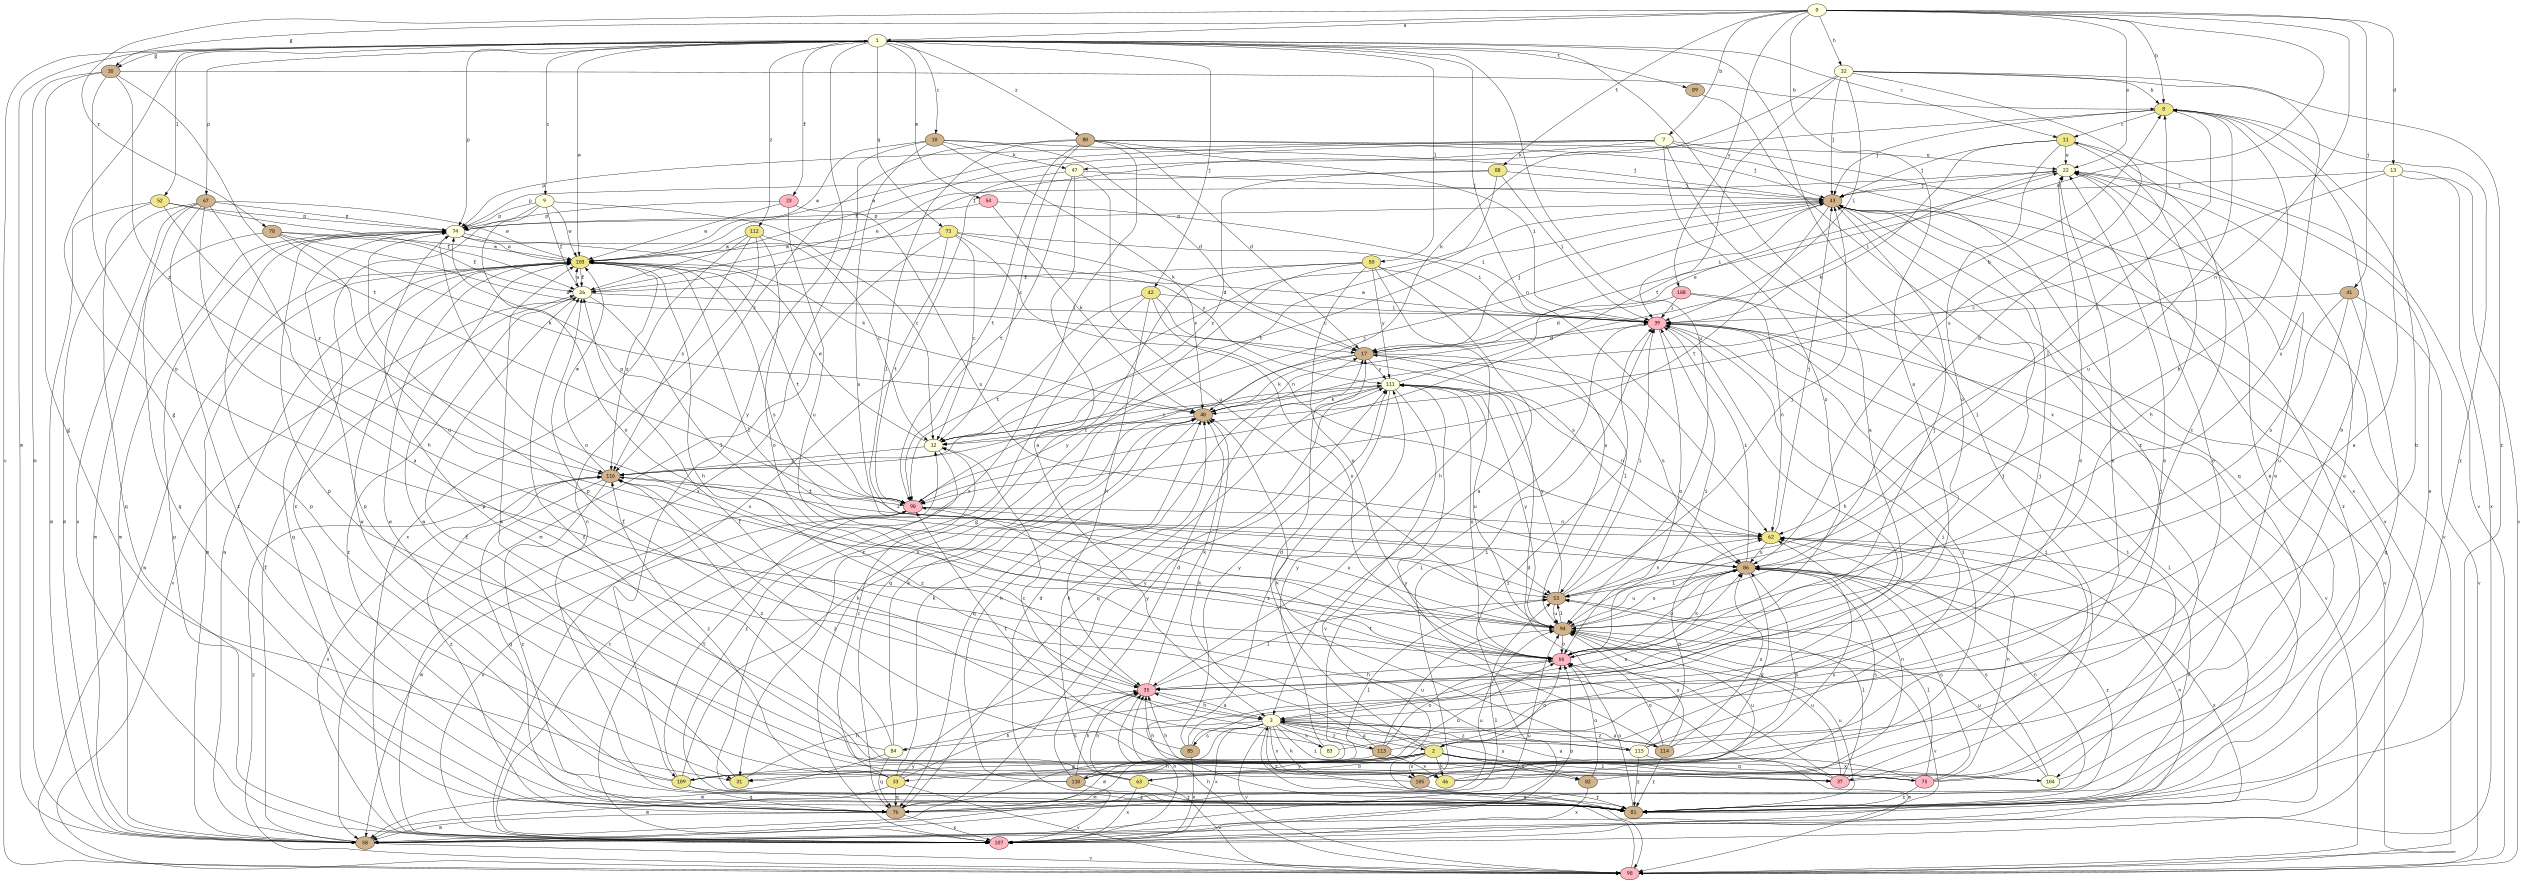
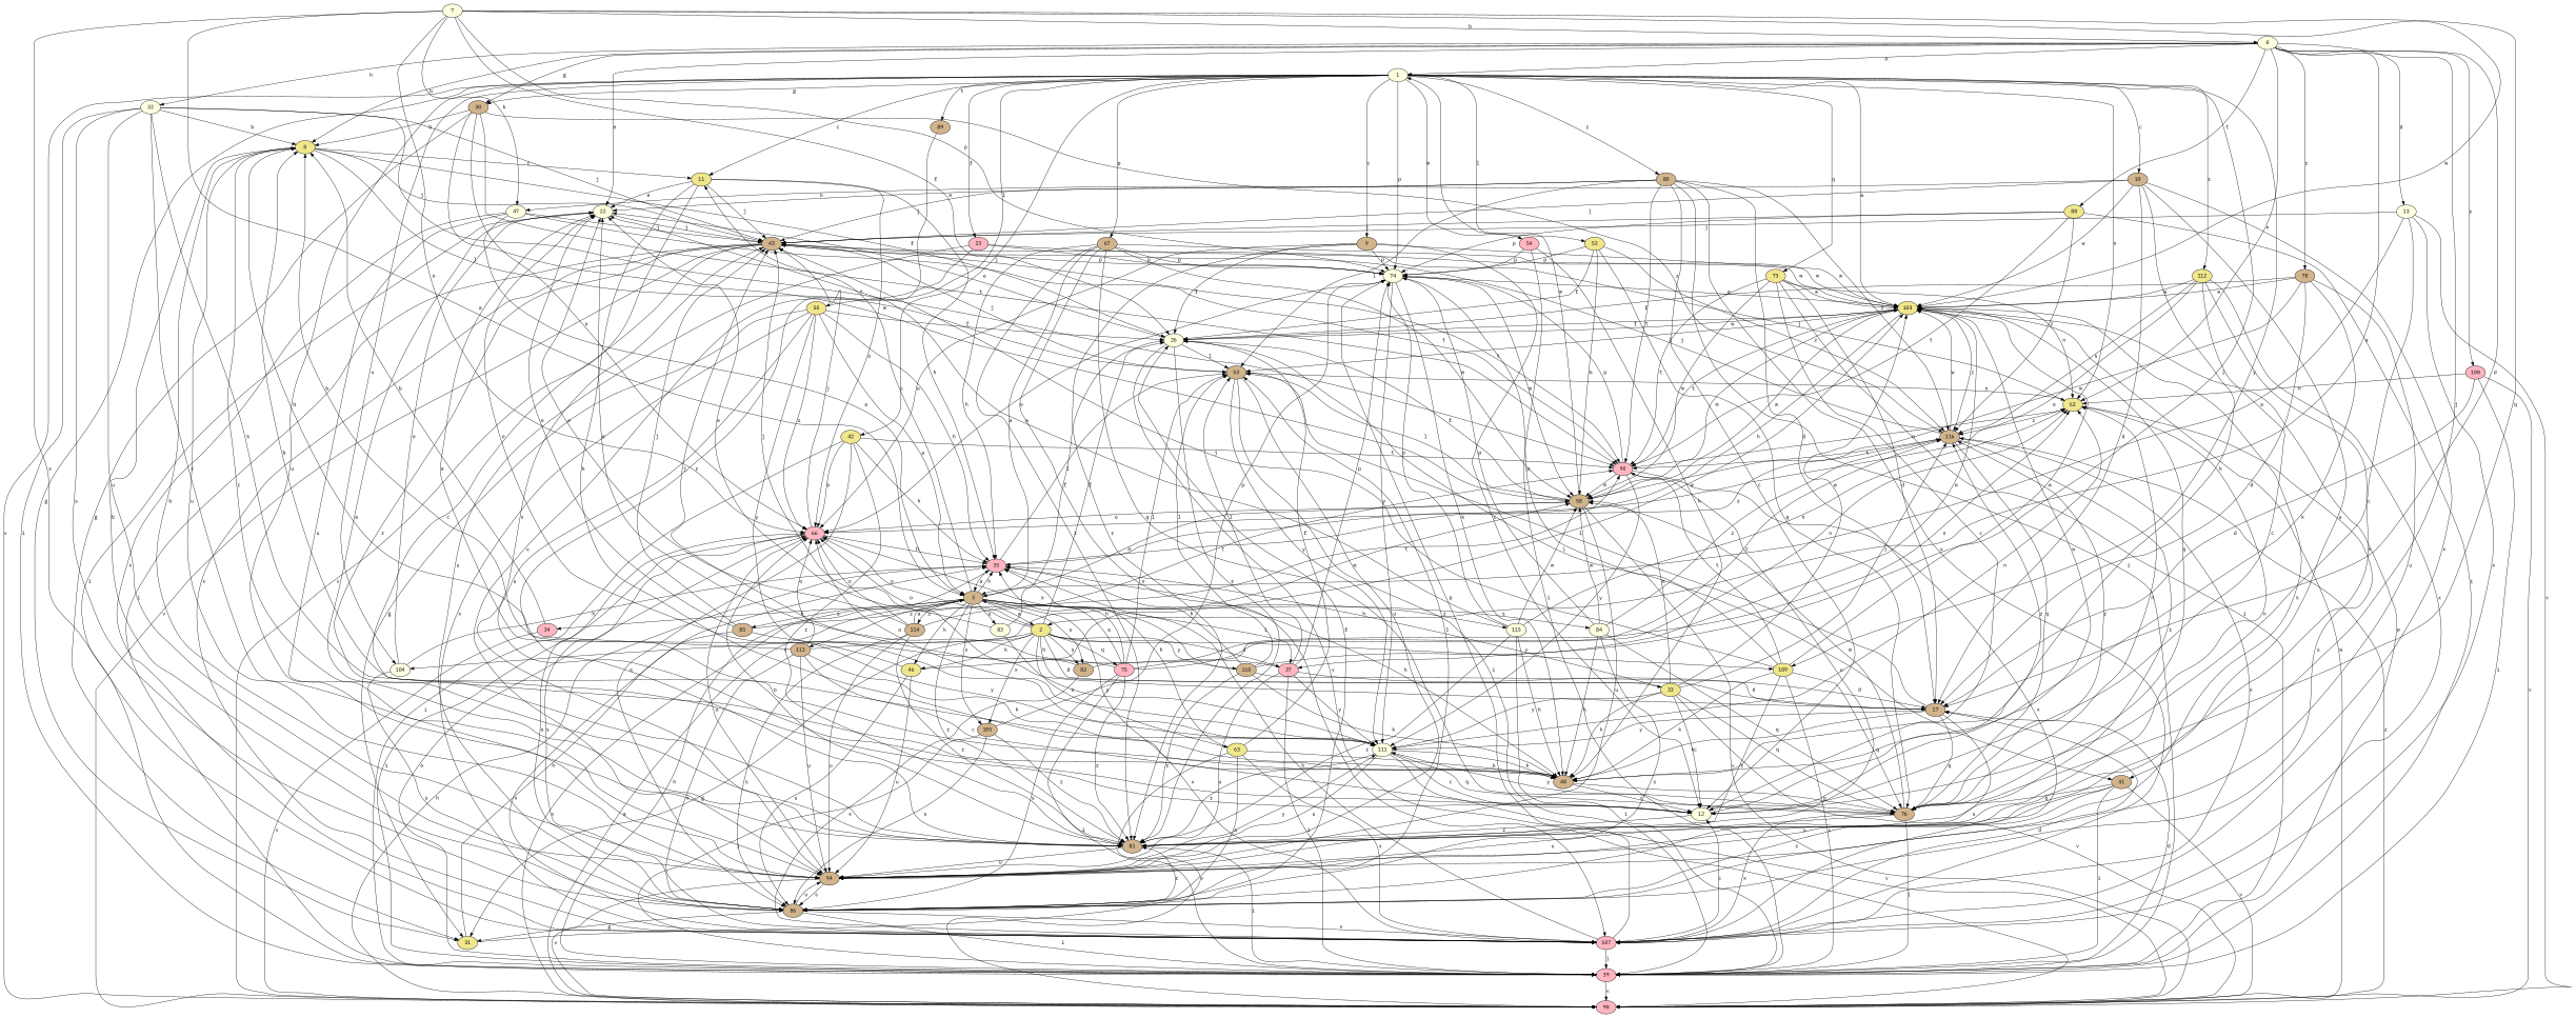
  strict digraph {
    fontname="IBM Plex Mono"
    node [fillcolor=tan fontname="IBM Plex Mono" style=filled]
    edge [fontname="IBM Plex Mono"]
    0 [fillcolor=lightyellow]
    1 [fillcolor=lightyellow]
    2 [fillcolor=khaki]
    7 [fillcolor=lightyellow]
    8 [fillcolor=khaki]
    13 [fillcolor=lightyellow]
    17
    22 [fillcolor=lightyellow]
    30
    32 [fillcolor=lightyellow]
    41
    62 [fillcolor=khaki]
    78
    88 [fillcolor=khaki]
    108 [fillcolor=lightpink]
-   9 [fillcolor=lightyellow]
+   9
    10
    11 [fillcolor=khaki]
    23 [fillcolor=lightpink]
    31 [fillcolor=khaki]
    37 [fillcolor=lightpink]
    42 [fillcolor=khaki]
    50 [fillcolor=khaki]
    52 [fillcolor=khaki]
    54 [fillcolor=lightpink]
    67
    n27 [fillcolor=lightyellow label=74]
    73 [fillcolor=khaki]
    80
    89
    n31 [label=94]
    98 [fillcolor=lightpink]
    103 [fillcolor=khaki]
    104 [fillcolor=lightyellow]
    109 [fillcolor=khaki]
    112 [fillcolor=khaki]
    26 [fillcolor=lightyellow]
    33 [fillcolor=khaki]
    43
    46 [fillcolor=khaki]
    63 [fillcolor=khaki]
    66 [fillcolor=lightpink]
    75 [fillcolor=lightpink]
    82
    105
    110
-   3 [fillcolor=lightyellow]
+   3
    107 [fillcolor=lightpink]
    47 [fillcolor=lightyellow]
    76
    81
    53
    12 [fillcolor=lightyellow]
    48
    86
    111 [fillcolor=lightyellow]
    39 [fillcolor=lightpink]
    58
    116
    90 [fillcolor=lightpink]
    35 [fillcolor=lightpink]
+   34 [fillcolor=lightpink]
    83 [fillcolor=lightyellow]
    84 [fillcolor=lightyellow]
    85
    113
    114
    115 [fillcolor=lightyellow]
    0 -> 1 [label=a]
    0 -> 2 [label=a]
-   0 -> 7 [label=b]
+   7 -> 0 [label=b]
    0 -> 8 [label=b]
    0 -> 13 [label=d]
    0 -> 17 [label=d]
    0 -> 22 [label=e]
    0 -> 30 [label=g]
    0 -> 32 [label=h]
    0 -> 41 [label=j]
    0 -> 62 [label=n]
    0 -> 78 [label=r]
    0 -> 88 [label=t]
    0 -> 108 [label=y]
    1 -> 30 [label=g]
    1 -> 62 [label=n]
    1 -> 9 [label=c]
    1 -> 10 [label=c]
    1 -> 11 [label=c]
    1 -> 23 [label=f]
    1 -> 31 [label=g]
    1 -> 37 [label=i]
    1 -> 42 [label=j]
    1 -> 50 [label=l]
    1 -> 52 [label=l]
    1 -> 54 [label=m]
    1 -> 67 [label=p]
    1 -> n27 [label=p]
    1 -> 73 [label=q]
    1 -> 80 [label=r]
    1 -> 89 [label=t]
    1 -> n31 [label=u]
    1 -> 98 [label=v]
    1 -> 103 [label=w]
    1 -> 104 [label=x]
    1 -> 109 [label=y]
    1 -> 112 [label=z]
    2 -> 17 [label=d]
    2 -> 31 [label=g]
    2 -> 37 [label=i]
    2 -> 104 [label=x]
    2 -> 109 [label=y]
    2 -> 26 [label=f]
    2 -> 33 [label=h]
    2 -> 43 [label=j]
    2 -> 46 [label=k]
    2 -> 63 [label=o]
    2 -> 66 [label=o]
    2 -> 75 [label=q]
    2 -> 82 [label=s]
    2 -> 105 [label=x]
    2 -> 110 [label=y]
    7 -> n27 [label=p]
    7 -> 103 [label=w]
    7 -> 26 [label=f]
    7 -> 66 [label=o]
    7 -> 3 [label=a]
    7 -> 107 [label=x]
    7 -> 47 [label=k]
    7 -> 76 [label=q]
    8 -> 11 [label=c]
    8 -> n31 [label=u]
    8 -> 26 [label=f]
    8 -> 43 [label=j]
    8 -> 81 [label=r]
    8 -> 53 [label=l]
    13 -> 98 [label=v]
    13 -> 43 [label=j]
    13 -> 3 [label=a]
    13 -> 107 [label=x]
    13 -> 12 [label=c]
    17 -> 43 [label=j]
    17 -> 76 [label=q]
    17 -> 53 [label=l]
    17 -> 48 [label=k]
    17 -> 86 [label=s]
    17 -> 111 [label=y]
    22 -> 43 [label=j]
    22 -> 39 [label=i]
    30 -> 8 [label=b]
    30 -> 31 [label=g]
    30 -> 66 [label=o]
    30 -> 58 [label=m]
    30 -> 116 [label=z]
    30 -> 90 [label=t]
    32 -> 8 [label=b]
    32 -> n31 [label=u]
    32 -> 43 [label=j]
    32 -> 81 [label=r]
    32 -> 48 [label=k]
    32 -> 86 [label=s]
    32 -> 39 [label=i]
    32 -> 90 [label=t]
    41 -> n31 [label=u]
    41 -> 98 [label=v]
    41 -> 76 [label=q]
    41 -> 86 [label=s]
    41 -> 39 [label=i]
    62 -> 43 [label=j]
    62 -> 86 [label=s]
    62 -> 116 [label=z]
    78 -> 17 [label=d]
    78 -> n31 [label=u]
    78 -> 103 [label=w]
    78 -> 26 [label=f]
    78 -> 48 [label=k]
    78 -> 58 [label=m]
    88 -> n27 [label=p]
    88 -> 43 [label=j]
    88 -> 39 [label=i]
    88 -> 116 [label=z]
    88 -> 90 [label=t]
    108 -> 17 [label=d]
    108 -> 62 [label=n]
    108 -> 98 [label=v]
    108 -> 39 [label=i]
    9 -> n27 [label=p]
    9 -> 103 [label=w]
    9 -> 26 [label=f]
    9 -> 66 [label=o]
    9 -> 81 [label=r]
    9 -> 12 [label=c]
    10 -> 17 [label=d]
    10 -> n31 [label=u]
    10 -> 103 [label=w]
    10 -> 43 [label=j]
    10 -> 107 [label=x]
    10 -> 47 [label=k]
    10 -> 48 [label=k]
    11 -> 22 [label=e]
    11 -> 98 [label=v]
    11 -> 43 [label=j]
    11 -> 66 [label=o]
    11 -> 48 [label=k]
    11 -> 35 [label=h]
    23 -> n27 [label=p]
    23 -> n31 [label=u]
    23 -> 103 [label=w]
    23 -> 86 [label=s]
    31 -> 26 [label=f]
    31 -> 35 [label=h]
    37 -> 17 [label=d]
    37 -> 22 [label=e]
    37 -> n27 [label=p]
    37 -> n31 [label=u]
    37 -> 53 [label=l]
    37 -> 111 [label=y]
    37 -> 39 [label=i]
    42 -> 66 [label=o]
    42 -> 81 [label=r]
    42 -> 86 [label=s]
    42 -> 39 [label=i]
    42 -> 90 [label=t]
    42 -> 35 [label=h]
    50 -> 31 [label=g]
    50 -> n31 [label=u]
    50 -> 26 [label=f]
    50 -> 66 [label=o]
    50 -> 3 [label=a]
    50 -> 107 [label=x]
    50 -> 111 [label=y]
    50 -> 35 [label=h]
    52 -> n27 [label=p]
    52 -> 26 [label=f]
    52 -> 76 [label=q]
    52 -> 58 [label=m]
    52 -> 116 [label=z]
    54 -> n27 [label=p]
    54 -> 48 [label=k]
    54 -> 39 [label=i]
    67 -> n27 [label=p]
    67 -> 103 [label=w]
    67 -> 3 [label=a]
    67 -> 107 [label=x]
    67 -> 76 [label=q]
    67 -> 81 [label=r]
    67 -> 58 [label=m]
    67 -> 35 [label=h]
    n27 -> 103 [label=w]
    n27 -> 66 [label=o]
    n27 -> 48 [label=k]
    n27 -> 111 [label=y]
    n27 -> 58 [label=m]
    73 -> 17 [label=d]
    73 -> 62 [label=n]
    73 -> 103 [label=w]
    73 -> 12 [label=c]
    73 -> 39 [label=i]
    73 -> 58 [label=m]
    73 -> 90 [label=t]
    80 -> 17 [label=d]
    80 -> 22 [label=e]
    80 -> 43 [label=j]
    80 -> 107 [label=x]
    80 -> 53 [label=l]
    80 -> 12 [label=c]
    80 -> 39 [label=i]
    80 -> 116 [label=z]
    80 -> 90 [label=t]
    89 -> 81 [label=r]
    n31 -> 8 [label=b]
    n31 -> 98 [label=v]
    n31 -> 66 [label=o]
-   n31 -> 53 [label=l]
    n31 -> 86 [label=s]
    n31 -> 111 [label=y]
    98 -> 103 [label=w]
    98 -> 3 [label=a]
    98 -> 116 [label=z]
    98 -> 35 [label=h]
    103 -> 26 [label=f]
    103 -> 76 [label=q]
    103 -> 53 [label=l]
    103 -> 86 [label=s]
    103 -> 58 [label=m]
    103 -> 116 [label=z]
    103 -> 90 [label=t]
    103 -> 35 [label=h]
    104 -> 22 [label=e]
-   104 -> n31 [label=u]
    104 -> 86 [label=s]
    104 -> 35 [label=h]
    109 -> n27 [label=p]
    109 -> 103 [label=w]
    109 -> 43 [label=j]
    109 -> 76 [label=q]
    109 -> 81 [label=r]
    109 -> 48 [label=k]
    109 -> 39 [label=i]
    109 -> 90 [label=t]
    112 -> 103 [label=w]
    112 -> 66 [label=o]
    112 -> 107 [label=x]
    112 -> 81 [label=n]
    112 -> 12 [label=c]
    112 -> 116 [label=s]
    26 -> 22 [label=e]
    26 -> 98 [label=v]
    26 -> 103 [label=w]
    26 -> 81 [label=r]
    26 -> 53 [label=l]
-   26 -> 39 [label=i]
+   26 -> 41 [label=i]
    33 -> 98 [label=v]
    33 -> 103 [label=w]
    33 -> 76 [label=q]
    33 -> 12 [label=c]
    33 -> 48 [label=k]
    33 -> 111 [label=y]
    33 -> 58 [label=m]
    33 -> 116 [label=z]
    33 -> 35 [label=h]
    43 -> n27 [label=p]
    43 -> 98 [label=v]
    43 -> 107 [label=x]
    43 -> 81 [label=r]
    43 -> 12 [label=c]
    43 -> 39 [label=i]
    43 -> 90 [label=t]
    46 -> 8 [label=b]
    46 -> n31 [label=u]
    46 -> 103 [label=w]
    46 -> 86 [label=s]
    63 -> 98 [label=v]
    63 -> 26 [label=f]
    63 -> 107 [label=x]
    63 -> 48 [label=k]
    63 -> 86 [label=s]
    63 -> 35 [label=h]
    66 -> 43 [label=j]
    66 -> 86 [label=s]
    66 -> 39 [label=i]
    66 -> 35 [label=h]
    75 -> 22 [label=e]
    75 -> 62 [label=n]
    75 -> 3 [label=a]
    75 -> 81 [label=r]
    75 -> 53 [label=l]
    75 -> 86 [label=s]
    75 -> 39 [label=i]
    75 -> 116 [label=z]
    75 -> 35 [label=h]
    82 -> 62 [label=n]
    82 -> 66 [label=o]
    82 -> 107 [label=x]
    105 -> n27 [label=p]
    105 -> 81 [label=r]
    105 -> 86 [label=s]
    105 -> 39 [label=i]
    110 -> 17 [label=d]
    110 -> 103 [label=w]
    110 -> 66 [label=o]
    110 -> 81 [label=r]
    110 -> 53 [label=l]
    110 -> 48 [label=k]
    110 -> 35 [label=h]
    3 -> 2 [label=a]
    3 -> 11 [label=c]
    3 -> 37 [label=i]
    3 -> 98 [label=v]
    3 -> 46 [label=k]
    3 -> 82 [label=s]
    3 -> 105 [label=x]
    3 -> 107 [label=x]
    3 -> 81 [label=r]
    3 -> 58 [label=m]
    3 -> 35 [label=h]
+   3 -> 34 [label=h]
    3 -> 83 [label=s]
    3 -> 84 [label=s]
    3 -> 85 [label=s]
    3 -> 113 [label=z]
    3 -> 114 [label=z]
    3 -> 115 [label=z]
    107 -> 17 [label=d]
    107 -> n27 [label=p]
    107 -> 12 [label=c]
    107 -> 39 [label=i]
    107 -> 35 [label=h]
    47 -> n31 [label=u]
    47 -> 43 [label=j]
    47 -> 3 [label=a]
    47 -> 107 [label=x]
    47 -> 90 [label=t]
    76 -> 62 [label=n]
    76 -> n31 [label=u]
    76 -> 107 [label=x]
    76 -> 111 [label=y]
    76 -> 39 [label=i]
    76 -> 58 [label=m]
    76 -> 116 [label=z]
    81 -> 22 [label=e]
    81 -> 62 [label=n]
    81 -> n31 [label=u]
    81 -> 66 [label=o]
    81 -> 39 [label=i]
    53 -> 62 [label=n]
    53 -> n31 [label=u]
    53 -> 43 [label=j]
    53 -> 111 [label=y]
    53 -> 39 [label=i]
    12 -> 103 [label=w]
    12 -> 43 [label=x]
    12 -> 81 [label=r]
    12 -> 116 [label=z]
    48 -> 8 [label=b]
    48 -> 76 [label=q]
    48 -> 12 [label=c]
    86 -> 8 [label=b]
    86 -> 31 [label=g]
    86 -> n31 [label=u]
    86 -> 66 [label=o]
    86 -> 107 [label=x]
    86 -> 81 [label=r]
    86 -> 53 [label=l]
    86 -> 39 [label=i]
    111 -> 22 [label=e]
    111 -> 62 [label=n]
    111 -> n31 [label=u]
    111 -> 98 [label=v]
    111 -> 66 [label=o]
    111 -> 76 [label=q]
    111 -> 81 [label=r]
    111 -> 12 [label=c]
    111 -> 48 [label=k]
    39 -> 17 [label=d]
    39 -> 98 [label=v]
    39 -> 103 [label=w]
    39 -> 66 [label=o]
    39 -> 35 [label=h]
    58 -> 1 [label=m]
-   58 -> 62 [label=n]
    58 -> n31 [label=u]
    58 -> 98 [label=v]
    58 -> 103 [label=w]
    58 -> 26 [label=f]
    58 -> 66 [label=o]
    58 -> 53 [label=l]
    116 -> 103 [label=w]
    116 -> 43 [label=j]
    116 -> 107 [label=x]
    116 -> 76 [label=q]
    116 -> 81 [label=r]
    116 -> 90 [label=t]
    90 -> 62 [label=n]
    90 -> n27 [label=p]
    90 -> n31 [label=u]
    90 -> 107 [label=x]
    90 -> 111 [label=y]
    90 -> 58 [label=m]
    35 -> 3 [label=a]
    35 -> 53 [label=l]
    35 -> 48 [label=k]
    35 -> 116 [label=z]
+   34 -> 8 [label=b]
+   34 -> 98 [label=v]
    83 -> 22 [label=e]
    83 -> 26 [label=f]
    83 -> 111 [label=y]
    84 -> n27 [label=p]
    84 -> 76 [label=q]
    84 -> 48 [label=k]
    84 -> 86 [label=s]
    84 -> 58 [label=m]
    84 -> 116 [label=z]
    85 -> 22 [label=e]
    85 -> 43 [label=j]
    85 -> 107 [label=x]
    85 -> 111 [label=y]
    85 -> 90 [label=t]
    113 -> 8 [label=b]
    113 -> n31 [label=u]
    113 -> 66 [label=o]
-   113 -> 46 [label=x]
+   113 -> 107 [label=x]
    113 -> 12 [label=c]
    113 -> 48 [label=k]
    113 -> 58 [label=m]
    114 -> 22 [label=e]
    114 -> n31 [label=u]
    114 -> 66 [label=o]
    114 -> 3 [label=a]
    114 -> 81 [label=r]
    114 -> 86 [label=s]
    114 -> 90 [label=t]
    115 -> 22 [label=e]
    115 -> 62 [label=n]
    115 -> n27 [label=p]
    115 -> 81 [label=r]
    115 -> 48 [label=k]
    115 -> 39 [label=i]
    115 -> 58 [label=m]
  }
